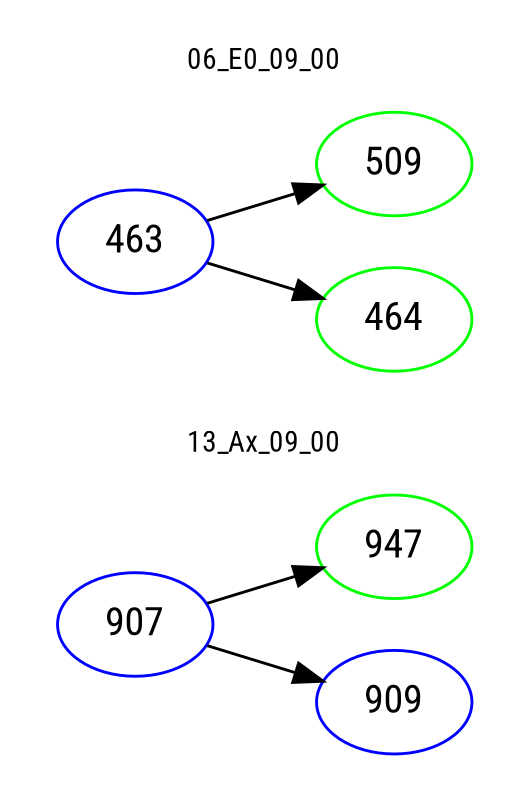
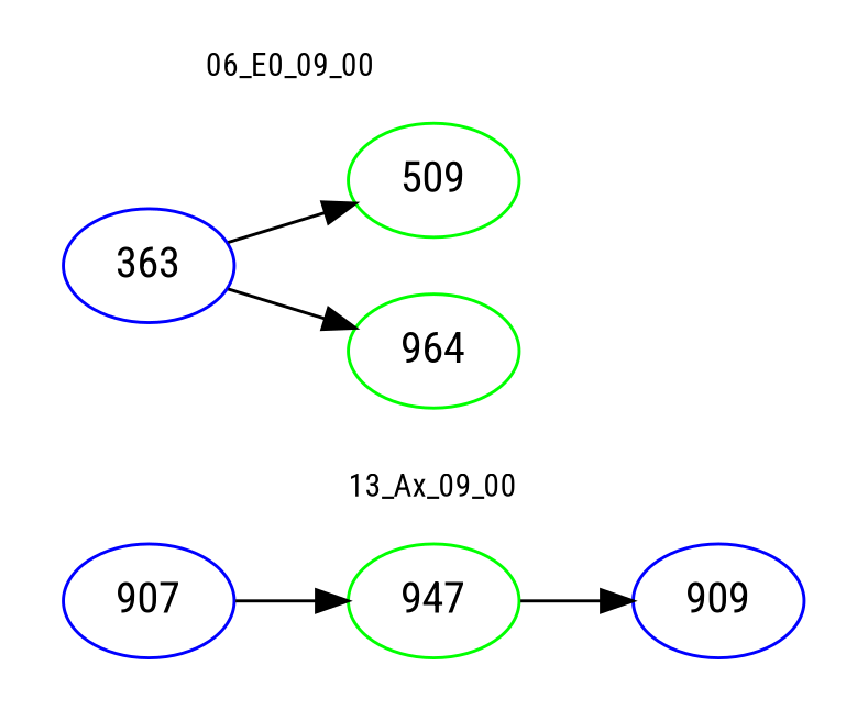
  digraph {
    fontname="Roboto Condensed"
    rankdir=LR
    node [color=blue fontname="Roboto Condensed"]
    edge [color=black fontname="Roboto Condensed"]
    n1 [label=907]
    n2 [label=909]
    n3 [color=green label=947]
-   n4 [label=463]
-   n5 [color=green label=464]
+   n4 [label=363]
+   n5 [color=green label=964]
    n6 [color=green label=509]
    subgraph cluster_1 {
      color=white
      fontsize=10
      label="13_Ax_09_00"
      n1
      n2
      n3
    }
    subgraph cluster_2 {
      color=white
      fontsize=10
      label="06_E0_09_00"
      n4
      n5
      n6
    }
-   n1 -> n2
+   n3 -> n2
    n1 -> n3
    n4 -> n5
    n4 -> n6
  }
